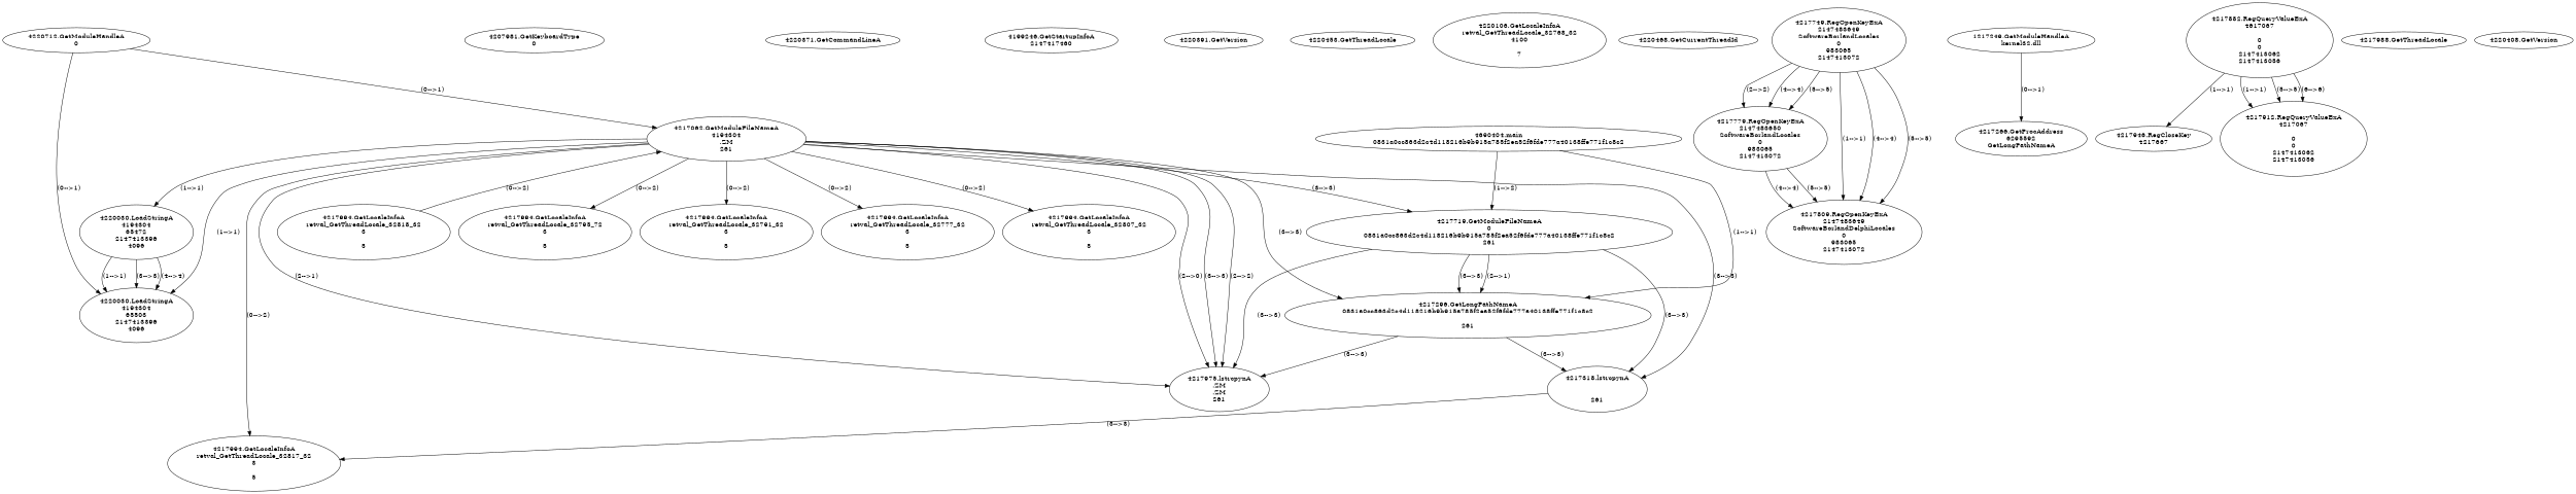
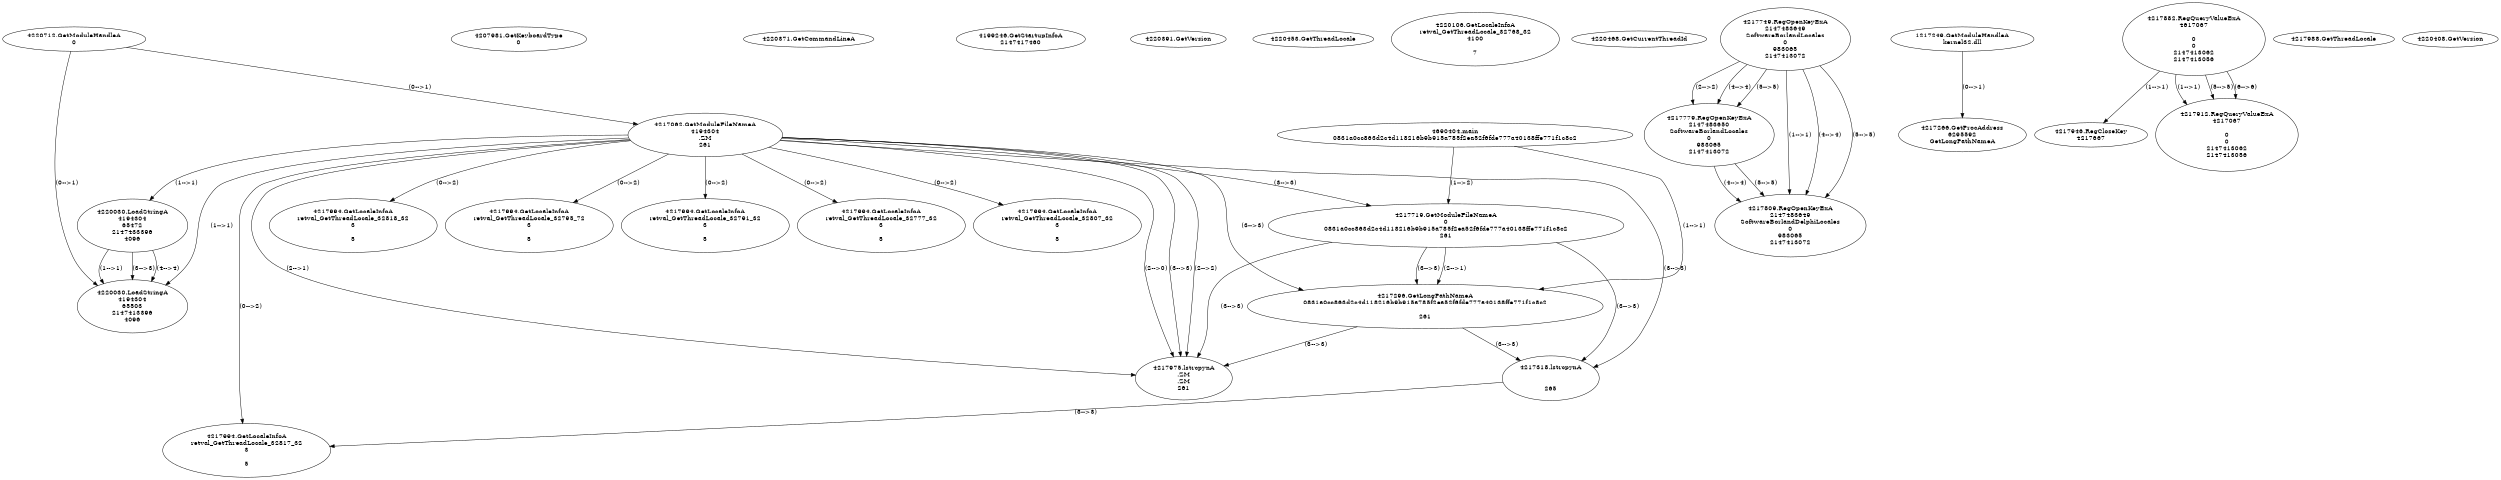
  digraph {
    n1 [label="4690404.main\n0831a0cc863d2c4d118216b9b915a785f2ea52f6fde777a40138ffe771f1c8c2"]
    n2 [label="4217719.GetModuleFileNameA\n0\n0831a0cc863d2c4d118216b9b915a785f2ea52f6fde777a40138ffe771f1c8c2\n261"]
    n3 [label="4217296.GetLongPathNameA\n0831a0cc863d2c4d118216b9b915a785f2ea52f6fde777a40138ffe771f1c8c2\n\n261"]
-   n4 [label="4217318.lstrcpynA\n\n\n261"]
+   n4 [label="4217318.lstrcpynA\n\n\n265"]
    n5 [label="4217975.lstrcpynA\n.ZM\n.ZM\n261"]
    n6 [label="4220712.GetModuleHandleA\n0"]
    n7 [label="4217062.GetModuleFileNameA\n4194304\n.ZM\n261"]
    n8 [label="4220030.LoadStringA\n4194304\n65503\n2147413396\n4096"]
-   n9 [label="4220030.LoadStringA\n4194304\n65472\n2147413396\n4096"]
+   n9 [label="4220030.LoadStringA\n4194304\n65472\n2147433396\n4096"]
    n10 [label="4217994.GetLocaleInfoA\nretval_GetThreadLocale_32817_32\n3\n\n5"]
    n11 [label="4217994.GetLocaleInfoA\nretval_GetThreadLocale_32818_32\n3\n\n5"]
    n12 [label="4217994.GetLocaleInfoA\nretval_GetThreadLocale_32795_72\n3\n\n5"]
    n13 [label="4217994.GetLocaleInfoA\nretval_GetThreadLocale_32791_32\n3\n\n5"]
    n14 [label="4217994.GetLocaleInfoA\nretval_GetThreadLocale_32777_32\n3\n\n5"]
    n15 [label="4217994.GetLocaleInfoA\nretval_GetThreadLocale_32807_32\n3\n\n5"]
    n16 [label="4207981.GetKeyboardType\n0"]
    n17 [label="4220371.GetCommandLineA\n"]
    n18 [label="4199246.GetStartupInfoA\n2147417460"]
    n19 [label="4220391.GetVersion\n"]
    n20 [label="4220453.GetThreadLocale\n"]
    n21 [label="4220106.GetLocaleInfoA\nretval_GetThreadLocale_32768_32\n4100\n\n7"]
    n22 [label="4220468.GetCurrentThreadId\n"]
    n23 [label="4217749.RegOpenKeyExA\n2147483649\nSoftware\Borland\Locales\n0\n983065\n2147413072"]
    n24 [label="4217779.RegOpenKeyExA\n2147483650\nSoftware\Borland\Locales\n0\n983065\n2147413072"]
    n25 [label="4217809.RegOpenKeyExA\n2147483649\nSoftware\Borland\Delphi\Locales\n0\n983065\n2147413072"]
    n26 [label="1217249.GetModuleHandleA\nkernel32.dll"]
    n27 [label="4217266.GetProcAddress\n6295592\nGetLongPathNameA"]
    n28 [label="4217882.RegQueryValueExA\n4617067\n\n0\n0\n2147413062\n2147413056"]
    n29 [label="4217946.RegCloseKey\n4217667"]
    n30 [label="4217912.RegQueryValueExA\n4217067\n\n0\n0\n2147413062\n2147413056"]
    n31 [label="4217988.GetThreadLocale\n"]
    n32 [label="4220408.GetVersion\n"]
    n1 -> n2 [label="(1-->2)"]
    n1 -> n3 [label="(1-->1)"]
    n2 -> n3 [label="(2-->1)"]
    n2 -> n3 [label="(3-->3)"]
    n2 -> n4 [label="(3-->3)"]
    n2 -> n5 [label="(3-->3)"]
    n3 -> n4 [label="(3-->3)"]
    n3 -> n5 [label="(3-->3)"]
    n4 -> n10 [label="(3-->3)"]
    n6 -> n7 [label="(0-->1)"]
    n6 -> n8 [label="(0-->1)"]
    n7 -> n2 [label="(3-->3)"]
    n7 -> n3 [label="(3-->3)"]
    n7 -> n4 [label="(3-->3)"]
    n7 -> n5 [label="(2-->1)"]
    n7 -> n5 [label="(2-->2)"]
    n7 -> n5 [label="(3-->3)"]
    n7 -> n5 [label="(2-->0)"]
    n7 -> n8 [label="(1-->1)"]
    n7 -> n9 [label="(1-->1)"]
    n7 -> n10 [label="(0-->2)"]
-   n11 -> n7 [label="(0-->2)"]
+   n7 -> n11 [label="(0-->2)"]
    n7 -> n12 [label="(0-->2)"]
    n7 -> n13 [label="(0-->2)"]
    n7 -> n14 [label="(0-->2)"]
    n7 -> n15 [label="(0-->2)"]
    n9 -> n8 [label="(1-->1)"]
    n9 -> n8 [label="(3-->3)"]
    n9 -> n8 [label="(4-->4)"]
    n23 -> n24 [label="(2-->2)"]
    n23 -> n24 [label="(4-->4)"]
    n23 -> n24 [label="(5-->5)"]
    n23 -> n25 [label="(1-->1)"]
    n23 -> n25 [label="(4-->4)"]
    n23 -> n25 [label="(5-->5)"]
    n24 -> n25 [label="(4-->4)"]
    n24 -> n25 [label="(5-->5)"]
    n26 -> n27 [label="(0-->1)"]
    n28 -> n29 [label="(1-->1)"]
    n28 -> n30 [label="(1-->1)"]
    n28 -> n30 [label="(5-->5)"]
    n28 -> n30 [label="(6-->6)"]
  }
